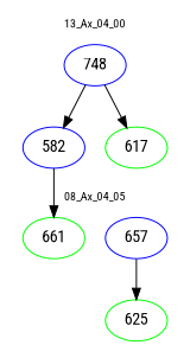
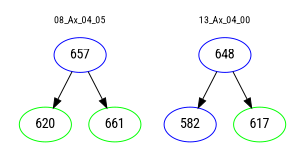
  digraph {
    fontname="Roboto Condensed"
    node [color=blue fontname="Roboto Condensed"]
    edge [color=black fontname="Roboto Condensed"]
    n1 [label=657]
-   n2 [color=green label=625]
+   n2 [color=green label=620]
    n3 [color=green label=661]
-   n4 [label=748]
+   n4 [label=648]
    n5 [label=582]
    n6 [color=green label=617]
    subgraph cluster_1 {
      color=white
      fontsize=10
      label="08_Ax_04_05"
      n1
      n2
      n3
    }
    subgraph cluster_2 {
      color=white
      fontsize=10
      label="13_Ax_04_00"
      n4
      n5
      n6
    }
    n1 -> n2
-   n5 -> n3
+   n1 -> n3
    n4 -> n5
    n4 -> n6
  }
